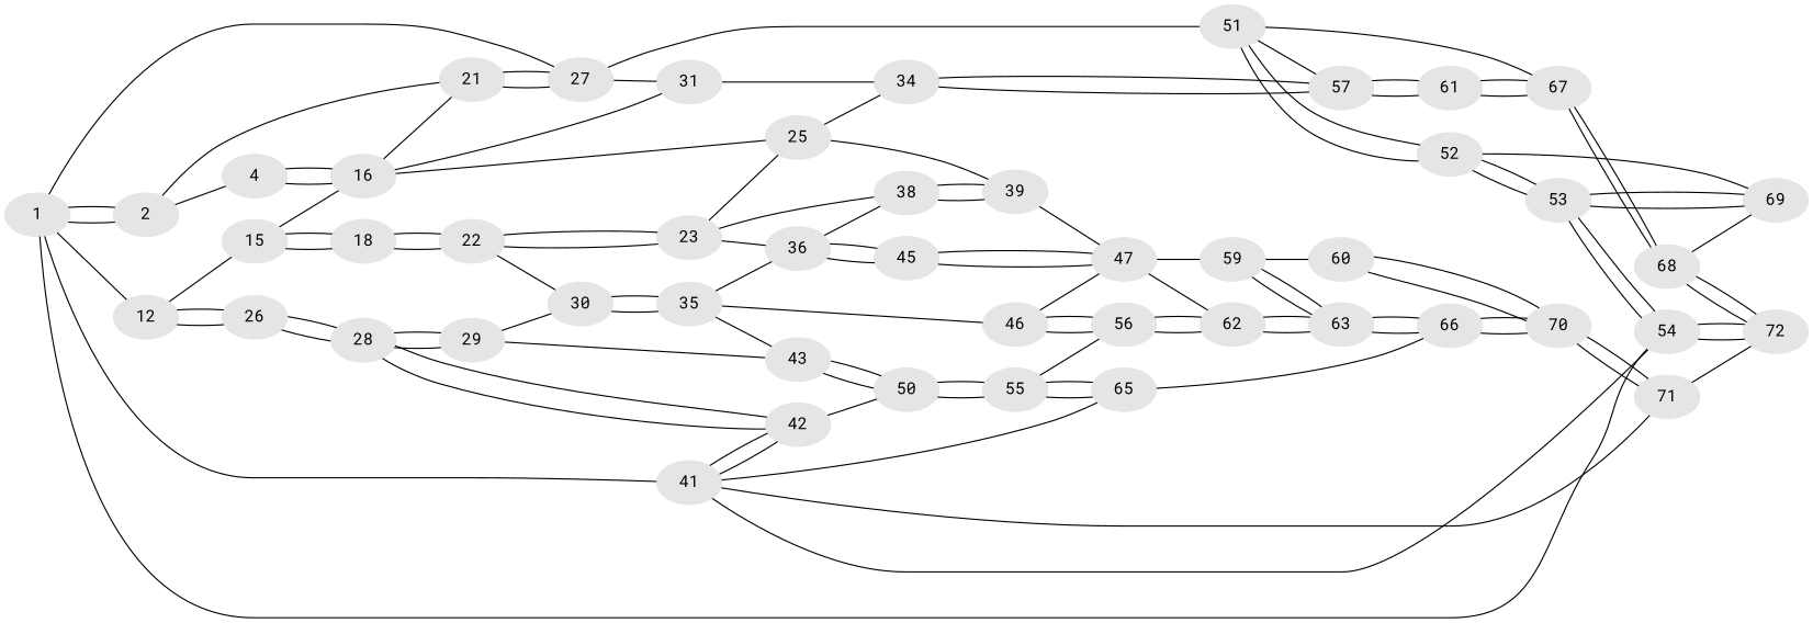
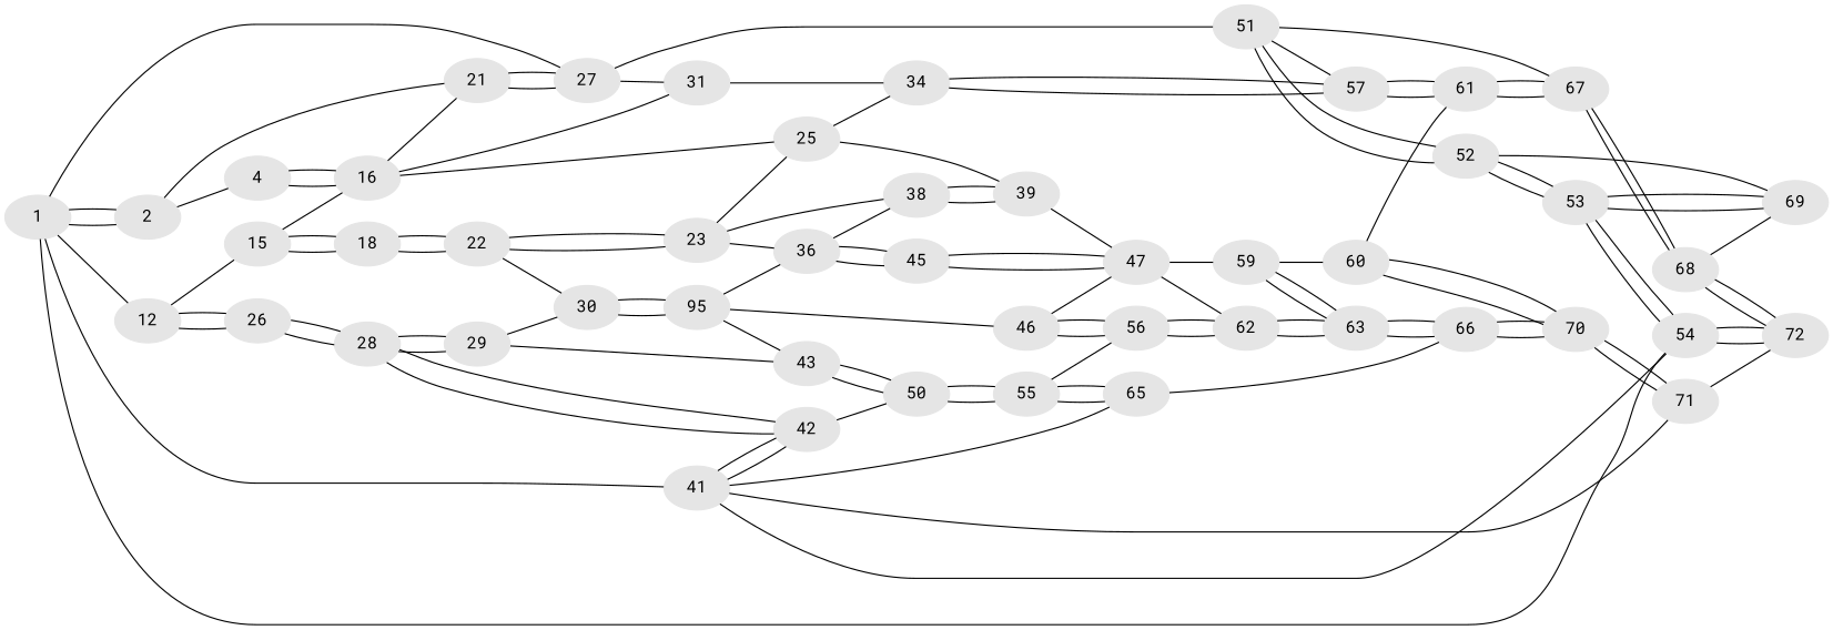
  graph {
    fontname="Roboto Mono"
    rankdir=LR
    node [color=gray90 fontname="Roboto Mono" style=filled]
    edge [fontname="Roboto Mono"]
    1 [super="+7"]
    2 [super="+3"]
    12 [super="+13"]
    27 [super="+32"]
    41 [super="+64"]
    54
    4 [super="+5"]
    21
    15
    26
    31
    51 [super="+58"]
    42
    65
    71
    72
    16 [super="+19"]
    25 [super="+33"]
    18
    22
    28
    34
    39
    23 [super="+24"]
    30
    36 [super="+37"]
    38
-   35 [super="+44"]
+   35 [super="+44" label=95]
    45
    57
    47 [super="+48"]
    29
    52
    67
    43
    50
    46
    61
    56
    59
    62
    66
    55
    60
    63
    53
    69
    68
    70
    1 -- 2 [weight=2]
    1 -- 2
    1 -- 12
    1 -- 27
    1 -- 41
    1 -- 54
    2 -- 4
    2 -- 21
    12 -- 15
    12 -- 26 [weight=2]
    12 -- 26
    27 -- 31
    27 -- 51
    41 -- 54
    41 -- 42
    41 -- 42
    41 -- 65
    41 -- 71
    54 -- 72
    54 -- 72
    4 -- 16
    4 -- 16
    21 -- 27
    21 -- 27
    15 -- 16
    15 -- 18
    15 -- 18
    26 -- 28
    26 -- 28
    31 -- 34
    51 -- 57
    51 -- 52
    51 -- 52
    51 -- 67
    42 -- 50
    65 -- 66
    71 -- 72
    16 -- 21
    16 -- 31
    16 -- 25
    25 -- 34
    25 -- 39
    18 -- 22
    18 -- 22
    22 -- 23
    22 -- 23
    22 -- 30
    28 -- 42
    28 -- 42
    28 -- 29
    28 -- 29
    34 -- 57
    34 -- 57
    39 -- 47
    23 -- 25
    23 -- 36
    23 -- 38
    30 -- 35
    30 -- 35
    36 -- 38
    36 -- 45 [weight=2]
    36 -- 45
    38 -- 39
    38 -- 39
    35 -- 36
    35 -- 43
    35 -- 46
    45 -- 47
    45 -- 47
    57 -- 61
    57 -- 61
    47 -- 59
    47 -- 62
    29 -- 30
    29 -- 43
    52 -- 53
    52 -- 53
    52 -- 69
    67 -- 68
    67 -- 68
    43 -- 50
    43 -- 50
    50 -- 55
    50 -- 55
    46 -- 47
    46 -- 56
    46 -- 56
    61 -- 67
    61 -- 67
    56 -- 62
    56 -- 62
    59 -- 60
    59 -- 63
    59 -- 63
    62 -- 63
    62 -- 63
    66 -- 70
    66 -- 70
    55 -- 65
    55 -- 65
    55 -- 56
+   60 -- 61
    60 -- 70
    60 -- 70
    63 -- 66
    63 -- 66
    53 -- 54
    53 -- 54
    53 -- 69
    53 -- 69
    68 -- 72
    68 -- 72
    68 -- 69
    70 -- 71
    70 -- 71
  }
